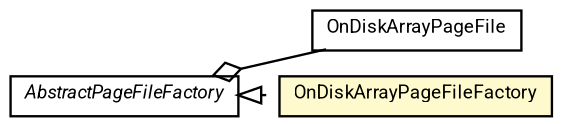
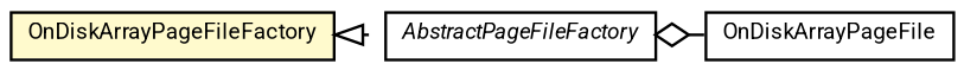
  digraph {
    fontname=Ubuntu
    nodesep=0.15
    rankdir=LR
    ranksep=0.25
    node [fontcolor=black fontname=Ubuntu fontsize=8 margin=0 shape=plaintext]
    edge [color=black dir=back fontname=Ubuntu fontsize=7 labelfontname=Roboto labelfontsize=7]
    n1 [height=0 label=<<table title="de.lmu.ifi.dbs.elki.persistent.OnDiskArrayPageFile" border="0" cellborder="1" cellspacing="0" cellpadding="2" href="OnDiskArrayPageFile.html" target="_parent"> 		<tr><td><table border="0" cellspacing="0" cellpadding="1"> 		<tr><td align="center" balign="center"> <font face="Roboto">OnDiskArrayPageFile</font> </td></tr> 		</table></td></tr> 		</table>> width=0]
    n2 [height=0 label=<<table title="de.lmu.ifi.dbs.elki.persistent.OnDiskArrayPageFileFactory" border="0" cellborder="1" cellspacing="0" cellpadding="2" bgcolor="lemonChiffon" href="OnDiskArrayPageFileFactory.html" target="_parent"> 		<tr><td><table border="0" cellspacing="0" cellpadding="1"> 		<tr><td align="center" balign="center"> <font face="Roboto">OnDiskArrayPageFileFactory</font> </td></tr> 		</table></td></tr> 		</table>> width=0]
    n3 [height=0 label=<<table title="de.lmu.ifi.dbs.elki.persistent.AbstractPageFileFactory" border="0" cellborder="1" cellspacing="0" cellpadding="2" href="AbstractPageFileFactory.html" target="_parent"> 		<tr><td><table border="0" cellspacing="0" cellpadding="1"> 		<tr><td align="center" balign="center"> <font face="Roboto"><i>AbstractPageFileFactory</i></font> </td></tr> 		</table></td></tr> 		</table>> width=0]
    n3 -> n1 [arrowhead=none arrowtail=ediamond style=solid weight=4]
-   n3 -> n2 [arrowtail=empty style=dotted weight=10]
+   n2 -> n3 [arrowtail=empty style=dotted weight=10]
  }
